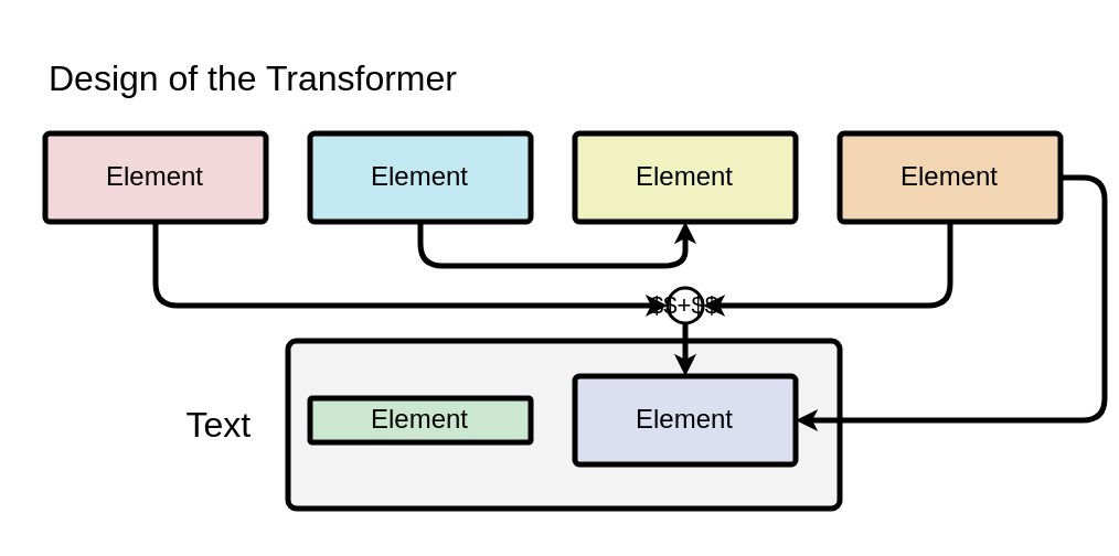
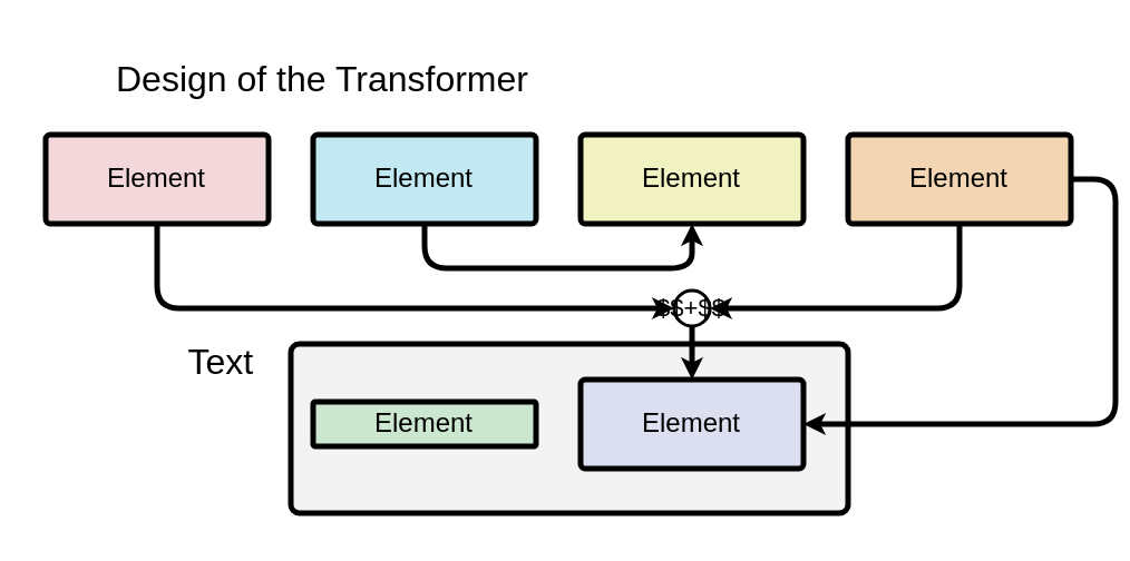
  <mxCell id="0" />
  <mxCell id="1" parent="0" />
  <mxCell id="2" value="" style="rounded=1;whiteSpace=wrap;html=1;strokeWidth=2.5;fillColor=#F3F3F4;shadow=0;textShadow=0;arcSize=5;fontFamily=Helvetica;strokeColor=default;" vertex="1" parent="1"><mxGeometry x="130" y="154" width="250" height="76" as="geometry" /></mxCell>
  <mxCell id="3" style="edgeStyle=orthogonalEdgeStyle;shape=connector;curved=0;rounded=1;hachureGap=4;orthogonalLoop=1;jettySize=auto;html=1;exitX=0.5;exitY=1;exitDx=0;exitDy=0;entryX=0;entryY=0.5;entryDx=0;entryDy=0;strokeColor=#000000;strokeWidth=2.5;align=center;verticalAlign=middle;fontFamily=Architects Daughter;fontSource=https%3A%2F%2Ffonts.googleapis.com%2Fcss%3Ffamily%3DArchitects%2BDaughter;fontSize=11;fontColor=default;labelBackgroundColor=default;endArrow=classic;endSize=2;" edge="1" parent="1" source="4" target="15"><mxGeometry relative="1" as="geometry" /></mxCell>
  <mxCell id="4" value="&lt;div&gt;&lt;font data-font-src=&quot;https://fonts.googleapis.com/css?family=Barlow&quot;&gt;Element&lt;/font&gt;&lt;/div&gt;" style="rounded=1;whiteSpace=wrap;html=1;strokeWidth=2.5;fillColor=#F2D8DA;shadow=0;textShadow=0;arcSize=5;fontFamily=Helvetica;strokeColor=default;" vertex="1" parent="1"><mxGeometry x="20" y="60" width="100" height="40" as="geometry" /></mxCell>
  <mxCell id="5" style="edgeStyle=orthogonalEdgeStyle;shape=connector;curved=0;rounded=1;hachureGap=4;orthogonalLoop=1;jettySize=auto;html=1;exitX=0.5;exitY=1;exitDx=0;exitDy=0;entryX=0.5;entryY=1;entryDx=0;entryDy=0;strokeColor=#000000;strokeWidth=2.5;align=center;verticalAlign=middle;fontFamily=Architects Daughter;fontSource=https%3A%2F%2Ffonts.googleapis.com%2Fcss%3Ffamily%3DArchitects%2BDaughter;fontSize=11;fontColor=default;labelBackgroundColor=default;endArrow=classic;endSize=2;" edge="1" parent="1" source="6" target="7"><mxGeometry relative="1" as="geometry" /></mxCell>
  <mxCell id="6" value="&lt;div&gt;&lt;font data-font-src=&quot;https://fonts.googleapis.com/css?family=Barlow&quot;&gt;Element&lt;/font&gt;&lt;/div&gt;" style="rounded=1;whiteSpace=wrap;html=1;strokeWidth=2.5;fillColor=#C2E9F2;shadow=0;textShadow=0;arcSize=5;fontFamily=Helvetica;strokeColor=default;" vertex="1" parent="1"><mxGeometry x="140" y="60" width="100" height="40" as="geometry" /></mxCell>
  <mxCell id="7" value="Element" style="rounded=1;whiteSpace=wrap;html=1;strokeWidth=2.5;fillColor=#F1F2C2;shadow=0;textShadow=0;arcSize=5;fontFamily=Helvetica;strokeColor=default;" vertex="1" parent="1"><mxGeometry x="260" y="60" width="100" height="40" as="geometry" /></mxCell>
  <mxCell id="8" style="edgeStyle=orthogonalEdgeStyle;shape=connector;curved=0;rounded=1;hachureGap=4;orthogonalLoop=1;jettySize=auto;html=1;exitX=1;exitY=0.5;exitDx=0;exitDy=0;entryX=1;entryY=0.5;entryDx=0;entryDy=0;strokeColor=#000000;strokeWidth=2.5;align=center;verticalAlign=middle;fontFamily=Architects Daughter;fontSource=https%3A%2F%2Ffonts.googleapis.com%2Fcss%3Ffamily%3DArchitects%2BDaughter;fontSize=11;fontColor=default;labelBackgroundColor=default;endArrow=classic;endSize=2;" edge="1" parent="1" source="10" target="12"><mxGeometry relative="1" as="geometry" /></mxCell>
  <mxCell id="9" style="edgeStyle=orthogonalEdgeStyle;shape=connector;curved=0;rounded=1;hachureGap=4;orthogonalLoop=1;jettySize=auto;html=1;exitX=0.5;exitY=1;exitDx=0;exitDy=0;entryX=1;entryY=0.5;entryDx=0;entryDy=0;strokeColor=#000000;strokeWidth=2.5;align=center;verticalAlign=middle;fontFamily=Architects Daughter;fontSource=https%3A%2F%2Ffonts.googleapis.com%2Fcss%3Ffamily%3DArchitects%2BDaughter;fontSize=11;fontColor=default;labelBackgroundColor=default;endArrow=classic;endSize=2;" edge="1" parent="1" source="10" target="15"><mxGeometry relative="1" as="geometry" /></mxCell>
  <mxCell id="10" value="Element" style="rounded=1;whiteSpace=wrap;html=1;strokeWidth=2.5;fillColor=#F2D6B3;shadow=0;textShadow=0;arcSize=5;fontFamily=Helvetica;strokeColor=default;" vertex="1" parent="1"><mxGeometry x="380" y="60" width="100" height="40" as="geometry" /></mxCell>
  <mxCell id="11" value="Element" style="rounded=1;whiteSpace=wrap;html=1;strokeWidth=2.5;fillColor=#CCE7CF;shadow=0;textShadow=0;arcSize=5;fontFamily=Helvetica;strokeColor=default;" vertex="1" parent="1"><mxGeometry x="140" y="180" width="100" height="20" as="geometry" /></mxCell>
  <mxCell id="12" value="Element" style="rounded=1;whiteSpace=wrap;html=1;strokeWidth=2.5;fillColor=#DBDFEF;shadow=0;textShadow=0;arcSize=5;fontFamily=Helvetica;strokeColor=default;" vertex="1" parent="1"><mxGeometry x="260" y="170" width="100" height="40" as="geometry" /></mxCell>
- <mxCell id="13" value="&lt;font style=&quot;font-size: 16px;&quot;&gt;Design of the Transformer&lt;/font&gt;" style="text;html=1;align=left;verticalAlign=middle;whiteSpace=wrap;rounded=0;fontFamily=Helvetica;fontSize=11;fontColor=default;labelBackgroundColor=default;" vertex="1" parent="1"><mxGeometry x="20" y="20" width="280" height="30" as="geometry" /></mxCell>
+ <mxCell id="13" value="&lt;font style=&quot;font-size: 16px;&quot;&gt;Design of the Transformer&lt;/font&gt;" style="text;html=1;align=left;verticalAlign=middle;whiteSpace=wrap;rounded=0;fontFamily=Helvetica;fontSize=11;fontColor=default;labelBackgroundColor=default;" vertex="1" parent="1"><mxGeometry x="50" y="20" width="280" height="30" as="geometry" /></mxCell>
  <mxCell id="14" style="edgeStyle=orthogonalEdgeStyle;shape=connector;curved=0;rounded=1;hachureGap=4;orthogonalLoop=1;jettySize=auto;html=1;exitX=0.5;exitY=1;exitDx=0;exitDy=0;entryX=0.5;entryY=0;entryDx=0;entryDy=0;strokeColor=#000000;strokeWidth=2.5;align=center;verticalAlign=middle;fontFamily=Architects Daughter;fontSource=https%3A%2F%2Ffonts.googleapis.com%2Fcss%3Ffamily%3DArchitects%2BDaughter;fontSize=11;fontColor=default;labelBackgroundColor=default;endArrow=classic;endSize=2;" edge="1" parent="1" source="15" target="12"><mxGeometry relative="1" as="geometry" /></mxCell>
  <mxCell id="15" value="&lt;font face=&quot;Helvetica&quot;&gt;$$+$$&lt;/font&gt;" style="ellipse;whiteSpace=wrap;html=1;aspect=fixed;hachureGap=4;fontFamily=Architects Daughter;fontSource=https%3A%2F%2Ffonts.googleapis.com%2Fcss%3Ffamily%3DArchitects%2BDaughter;fontSize=11;fontColor=default;labelBackgroundColor=none;strokeWidth=1.5;" vertex="1" parent="1"><mxGeometry x="302" y="130" width="16" height="16" as="geometry" /></mxCell>
- <mxCell id="16" value="&lt;font style=&quot;font-size: 16px;&quot;&gt;Text&amp;nbsp;&lt;/font&gt;" style="text;html=1;align=right;verticalAlign=middle;whiteSpace=wrap;rounded=0;fontFamily=Helvetica;fontSize=11;fontColor=default;labelBackgroundColor=none;fillColor=none;" vertex="1" parent="1"><mxGeometry x="30" y="177" width="90" height="30" as="geometry" /></mxCell>
+ <mxCell id="16" value="&lt;font style=&quot;font-size: 16px;&quot;&gt;Text&amp;nbsp;&lt;/font&gt;" style="text;html=1;align=right;verticalAlign=middle;whiteSpace=wrap;rounded=0;fontFamily=Helvetica;fontSize=11;fontColor=default;labelBackgroundColor=none;fillColor=none;" vertex="1" parent="1"><mxGeometry x="30" y="147" width="90" height="30" as="geometry" /></mxCell>
